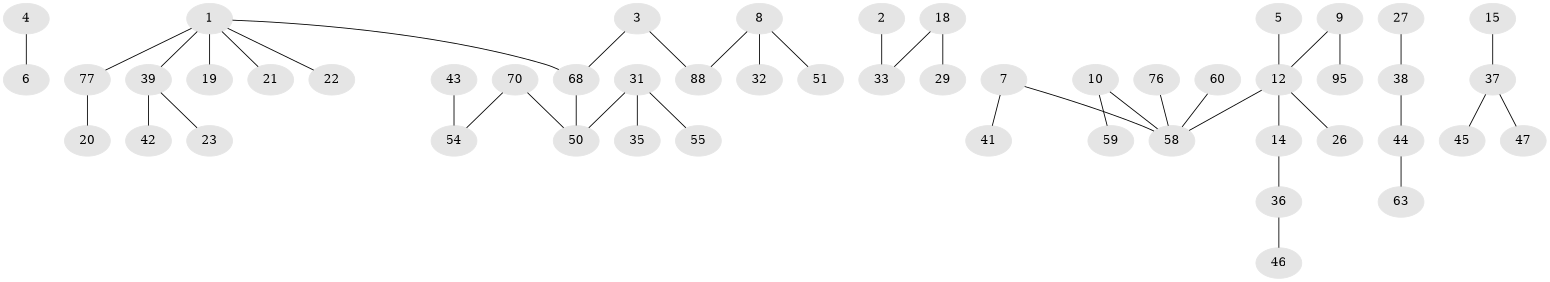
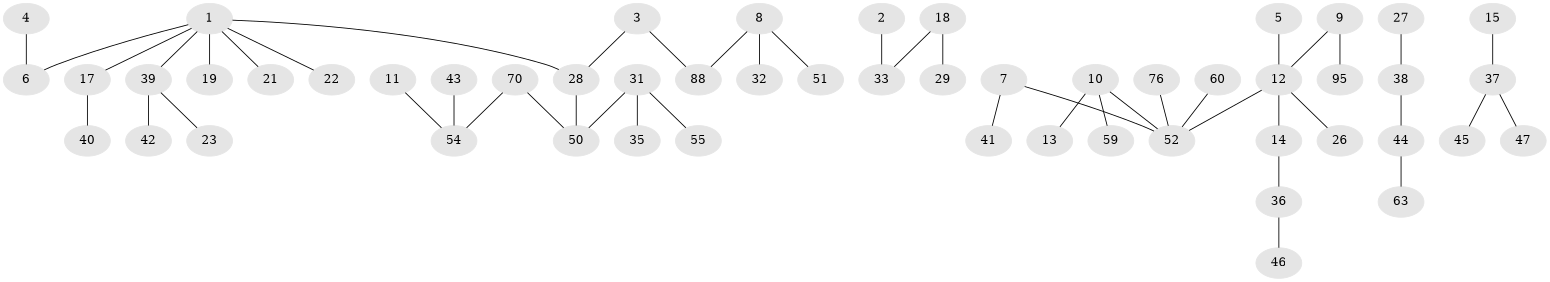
  graph {
    node [color=gray90 style=filled]
    edge [weight=1.0]
    1
    6
-   17 [label=77]
+   17
    19
    21
    22
-   28 [label=68]
+   28
    39
-   20
+   20 [label=40]
    50
    23
    42
    2
    33
    12
-   52 [label=58]
+   52
    14
    26
    3
    n20 [label=88]
    4
    27
    38
    5
    7
    41
    8
    32
    51
    9
    n31 [label=95]
    10
+   13
    n34 [label=59]
    37
    45
    47
+   11
    54
    36
    46
    15
    n43 [label=76]
    18
    29
    n46 [label=70]
    44
    n48 [label=60]
    31
    35
    55
    n52 [label=63]
    43
+   1 -- 6
    1 -- 17
    1 -- 19
    1 -- 21
    1 -- 22
    1 -- 28
    1 -- 39
    17 -- 20
    28 -- 50
    39 -- 23
    39 -- 42
    2 -- 33
    12 -- 52
    12 -- 14
    12 -- 26
    14 -- 36
    3 -- 28
    3 -- n20
    4 -- 6
    27 -- 38
    38 -- 44
    5 -- 12
    7 -- 52
    7 -- 41
    8 -- n20
    8 -- 32
    8 -- 51
    9 -- 12
    9 -- n31
    10 -- 52
+   10 -- 13
    10 -- n34
    37 -- 45
    37 -- 47
+   11 -- 54
    36 -- 46
    15 -- 37
    n43 -- 52
    18 -- 33
    18 -- 29
    n46 -- 50
    n46 -- 54
    44 -- n52
    n48 -- 52
    31 -- 50
    31 -- 35
    31 -- 55
    43 -- 54
  }
